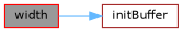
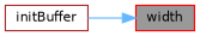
  digraph {
    rankdir=RL
    node [fontname=Helvetica fontsize=10 shape=box style=filled]
    n1 [color=red fillcolor=grey60 fontcolor=black height=0.2 label=width width=0.4]
    n2 [color=brown fillcolor=white height=0.2 label=initBuffer width=0.4]
-   n2 -> n1 [color=steelblue1 dir=back fontname=Helvetica fontsize=10 labelfontname=Helvetica labelfontsize=10 style=solid]
+   n1 -> n2 [color=steelblue1 dir=back fontname=Helvetica fontsize=10 labelfontname=Helvetica labelfontsize=10 style=solid]
  }
